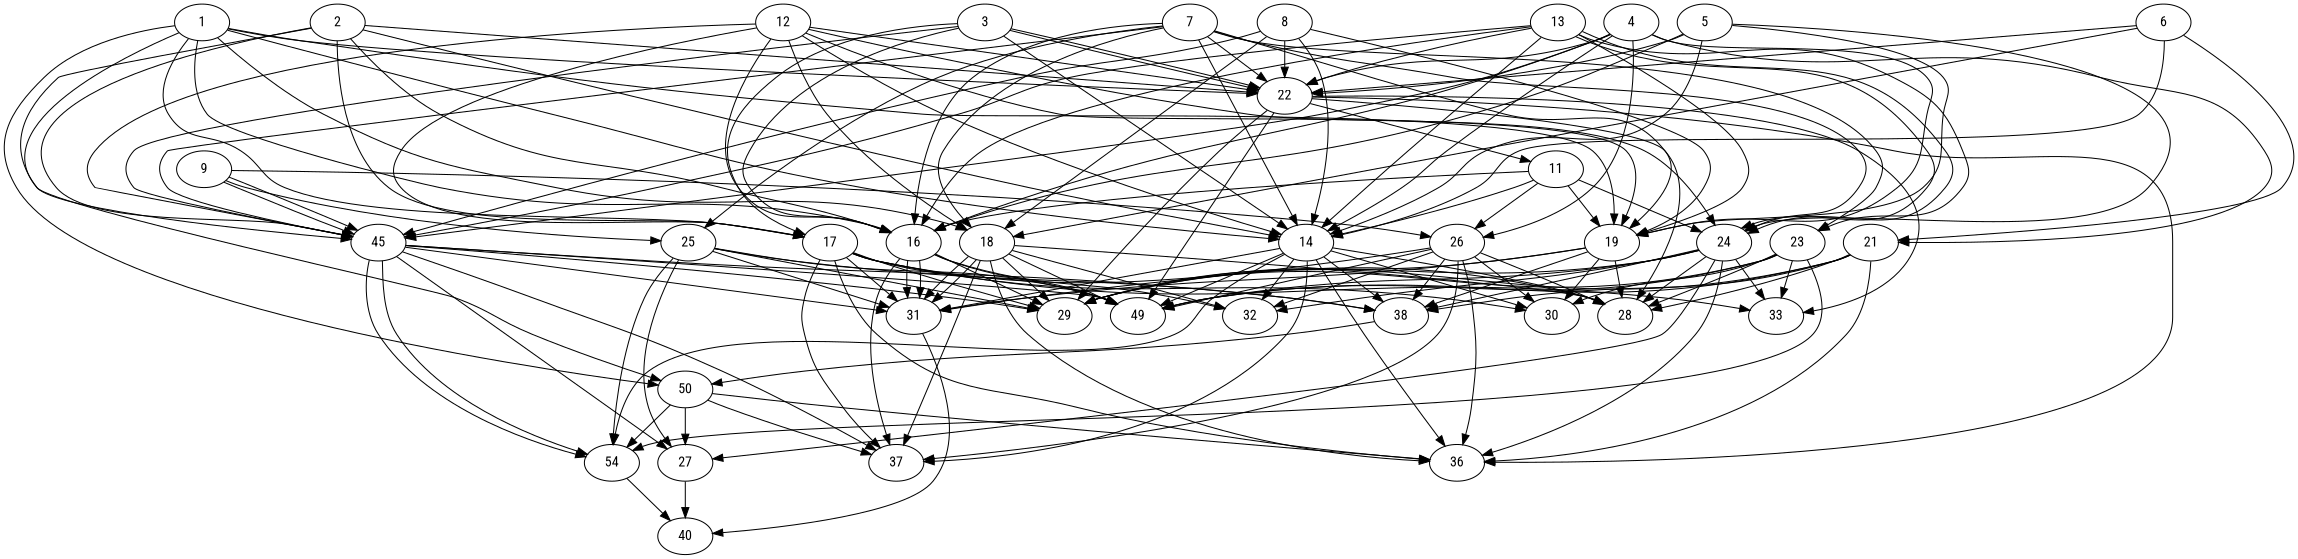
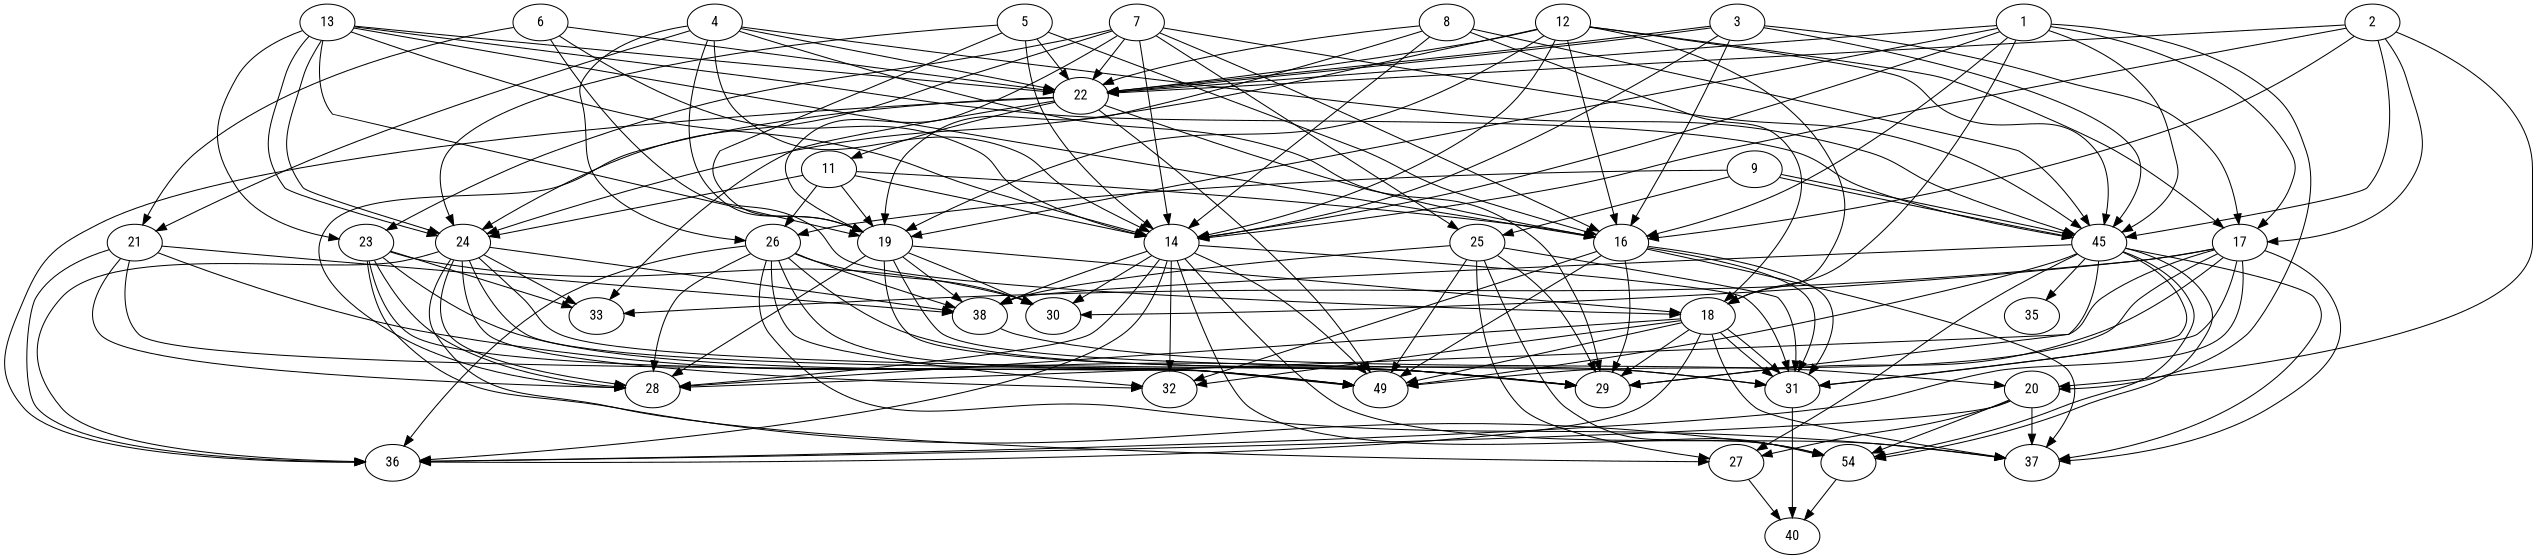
  digraph {
    fontname="Roboto Condensed"
    node [alpha=0.04 fontname="Roboto Condensed"]
    edge [fontname="Roboto Condensed"]
    1 [alpha=0.02 expect_size=42664960]
    14 [alpha=0.01 expect_size=49422336]
    n3 [alpha=0.03 expect_size=19548160 label=45]
    16 [alpha=0.03 expect_size=24922112]
    17 [expect_size=26566656]
    18 [alpha=0.05 expect_size=26527744]
    19 [alpha=0.06 expect_size=12397568]
-   20 [alpha=0.18 expect_size=21880832 label=50]
+   20 [alpha=0.18 expect_size=21880832]
    22 [alpha=0.02 expect_size=14988288]
    28 [alpha=0.18 expect_size=25680896]
    30 [alpha=0.05 expect_size=51298304]
    31 [alpha=0.00 expect_size=46734336]
    32 [expect_size=14117888]
    n14 [expect_size=18892800 label=54]
    36 [expect_size=49379328]
    37 [alpha=0.17 expect_size=26241024]
    38 [alpha=0.19 expect_size=47647744]
    n18 [expect_size=41754624 label=49]
    27 [alpha=0.09 expect_size=15120384]
    29 [alpha=0.18 expect_size=37574656]
+   35 [alpha=0.20 expect_size=10334208]
    33 [alpha=0.15 expect_size=19979264]
    11 [alpha=0.02 expect_size=21387264]
    40 [alpha=0.16 expect_size=36567040]
    2 [alpha=0.18 expect_size=24586240]
    3 [alpha=0.12 expect_size=7001088]
    4 [alpha=0.07 expect_size=51905536]
    21 [alpha=0.06 expect_size=10861568]
    26 [alpha=0.10 expect_size=8717312]
    5 [alpha=0.02 expect_size=13130752]
    24 [alpha=0.16 expect_size=45640704]
    6 [alpha=0.01 expect_size=37012480]
    7 [alpha=0.20 expect_size=17599488]
    23 [alpha=0.20 expect_size=50419712]
    25 [alpha=0.17 expect_size=48424960]
    8 [alpha=0.14 expect_size=27767808]
    9 [expect_size=33249280]
    12 [alpha=0.15 expect_size=27117568]
    13 [alpha=0.18 expect_size=21744640]
    1 -> 14
    1 -> n3
    1 -> 16
    1 -> 17
    1 -> 18
    1 -> 19
    1 -> 20
    1 -> 22
    14 -> 28
    14 -> 30
    14 -> 31
    14 -> 32
    14 -> n14
    14 -> 36
    14 -> 37
    14 -> 38
    14 -> n18
    n3 -> 31
    n3 -> n14
    n3 -> n14
    n3 -> 37
    n3 -> 38
    n3 -> n18
    n3 -> 27
    n3 -> 29
+   n3 -> 35
    16 -> 31
    16 -> 31
    16 -> 32
    16 -> 37
    16 -> n18
    16 -> 29
    17 -> 28
    17 -> 30
    17 -> 31
    17 -> 36
    17 -> 37
    17 -> n18
    17 -> 29
    17 -> 33
    18 -> 28
    18 -> 31
    18 -> 31
    18 -> 32
    18 -> 36
    18 -> 37
    18 -> n18
    18 -> 29
    19 -> 28
    19 -> 30
    19 -> 31
    19 -> 38
    19 -> 29
    20 -> n14
    20 -> 36
    20 -> 37
    20 -> 27
    22 -> 28
    22 -> 36
    22 -> n18
    22 -> 29
    22 -> 33
    22 -> 11
    31 -> 40
    n14 -> 40
    38 -> 20
    27 -> 40
    11 -> 14
    11 -> 16
    11 -> 19
    11 -> 26
    11 -> 24
    2 -> 14
    2 -> n3
    2 -> 16
    2 -> 17
    2 -> 20
    2 -> 22
    3 -> 14
    3 -> n3
    3 -> 16
    3 -> 17
    3 -> 22
    3 -> 22
    4 -> 14
    4 -> n3
    4 -> 16
    4 -> 19
    4 -> 22
    4 -> 21
    4 -> 26
    21 -> 28
    21 -> 36
    21 -> 38
    21 -> n18
    21 -> 29
    26 -> 28
    26 -> 30
    26 -> 31
    26 -> 32
    26 -> 36
    26 -> 37
    26 -> 38
    26 -> n18
    5 -> 14
    5 -> 16
    5 -> 19
    5 -> 22
    5 -> 24
    24 -> 28
    24 -> 32
    24 -> 36
    24 -> 38
    24 -> n18
    24 -> 27
    24 -> 29
    24 -> 33
    6 -> 14
    6 -> 18
    6 -> 22
    6 -> 21
    7 -> 14
    7 -> n3
    7 -> 16
-   7 -> 18
+   19 -> 18
    7 -> 19
    7 -> 22
    7 -> 24
    7 -> 23
    7 -> 25
    23 -> 28
    23 -> 30
    23 -> n14
    23 -> n18
    23 -> 29
    23 -> 33
    25 -> 31
    25 -> n14
    25 -> 38
    25 -> n18
    25 -> 27
    25 -> 29
    8 -> 14
    8 -> n3
    8 -> 18
    8 -> 19
    8 -> 22
    9 -> n3
    9 -> n3
    9 -> 26
    9 -> 25
    12 -> 14
    12 -> n3
    12 -> 16
    12 -> 17
    12 -> 18
    12 -> 19
    12 -> 22
    12 -> 24
    13 -> 14
    13 -> n3
    13 -> 16
    13 -> 19
    13 -> 22
    13 -> 24
    13 -> 24
    13 -> 23
  }
